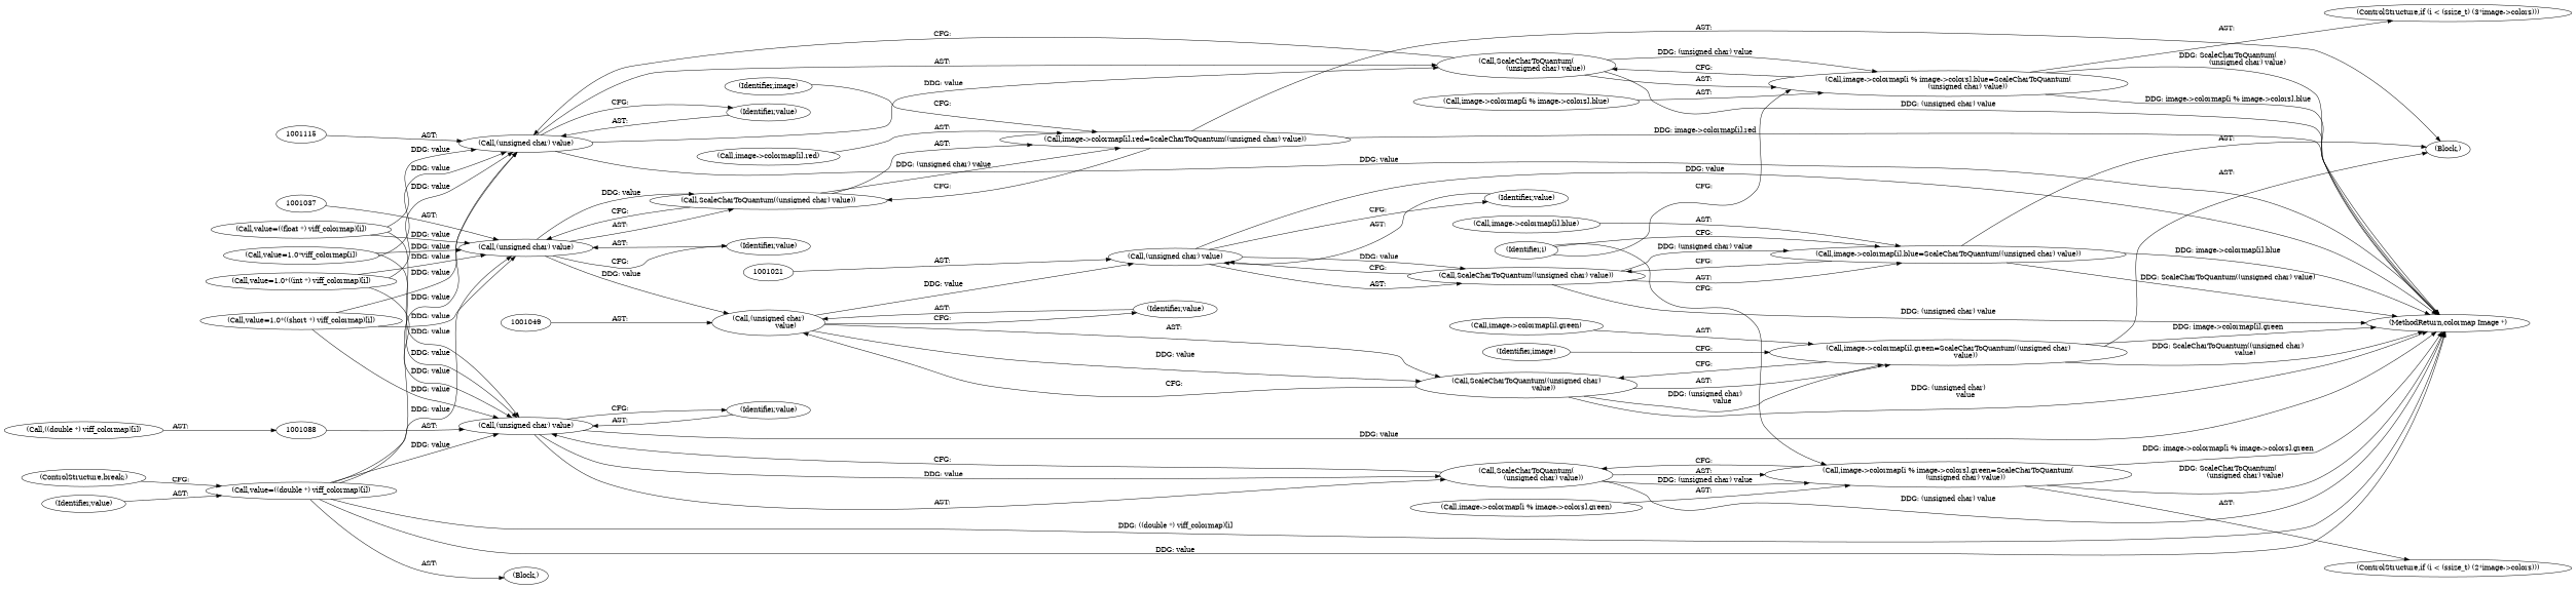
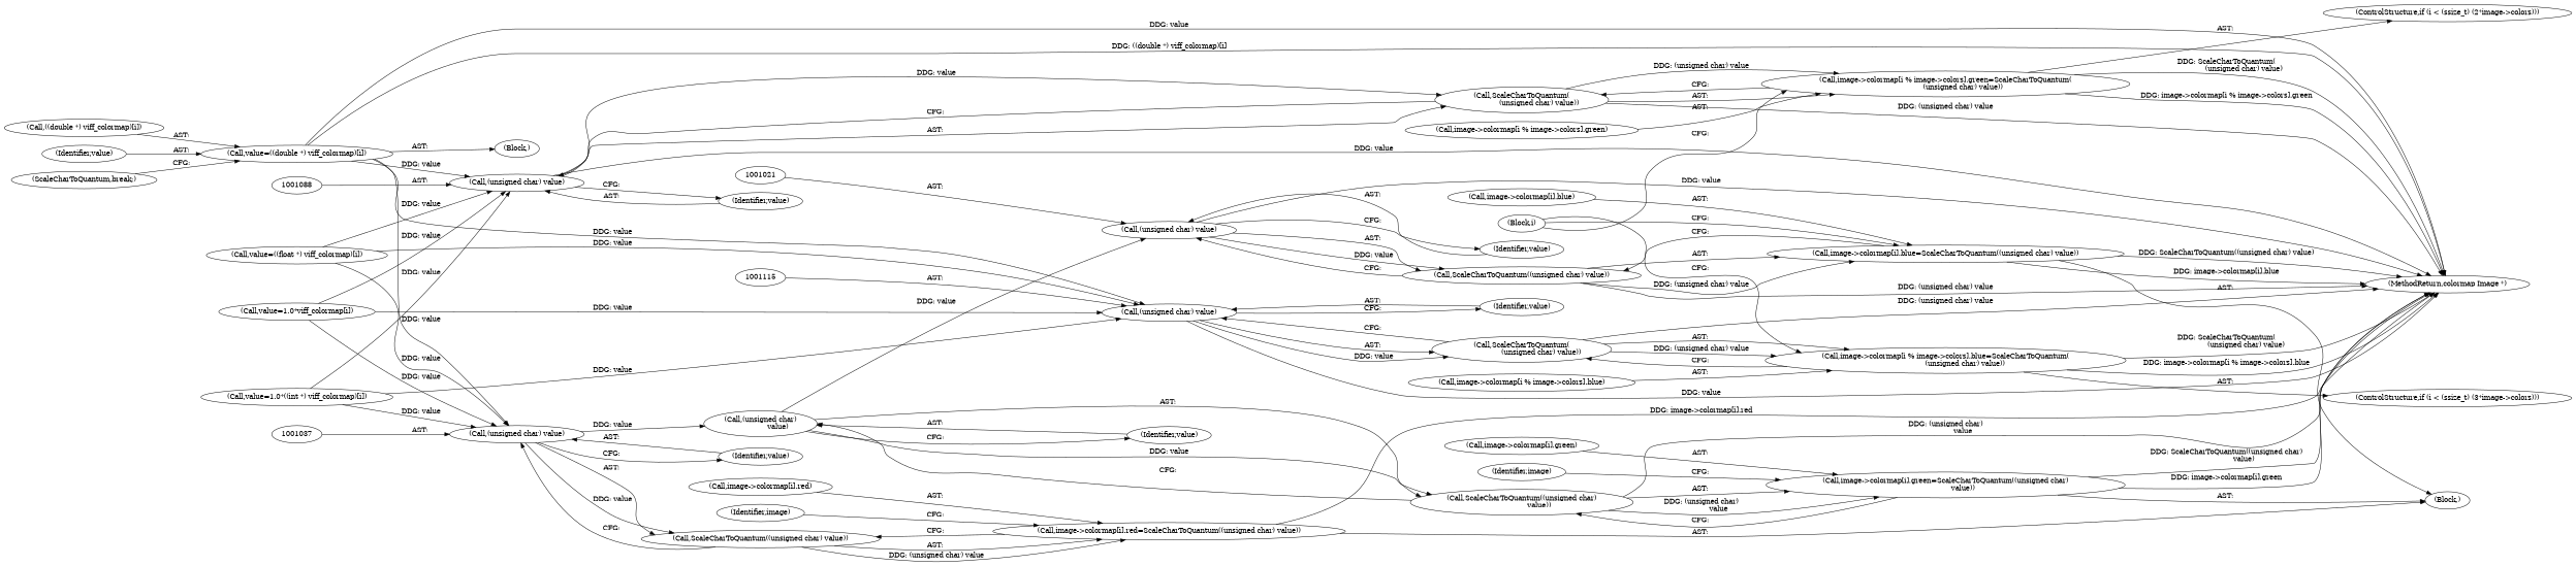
  digraph {
    rankdir=LR
    n1 [label="(Call,value=((double *) viff_colormap)[i])"]
    n2 [label="(Call,(unsigned char) value)"]
    n3 [label="(Call,(unsigned char) value)"]
    n4 [label="(Call,(unsigned char) value)"]
    n5 [label="(MethodReturn,colormap Image *)"]
    n6 [label="(Block,)"]
    n7 [label="(Call,ScaleCharToQuantum((unsigned char) value))"]
    n8 [label="(Call,(unsigned char)\n                value)"]
    n9 [label="(Identifier,value)"]
    n10 [label="(Call,ScaleCharToQuantum(\n                (unsigned char) value))"]
    n11 [label="(Identifier,value)"]
    n12 [label="(Call,ScaleCharToQuantum(\n                  (unsigned char) value))"]
    n13 [label="(Identifier,value)"]
    n14 [label="(Call,((double *) viff_colormap)[i])"]
    n15 [label="(Call,image->colormap[i].red=ScaleCharToQuantum((unsigned char) value))"]
    n16 [label="(Call,ScaleCharToQuantum((unsigned char)\n                value))"]
    n17 [label="(Call,(unsigned char) value)"]
    n18 [label="(Identifier,value)"]
    n19 [label="(Block,)"]
    n20 [label="(Call,image->colormap[i].green=ScaleCharToQuantum((unsigned char)\n                value))"]
    n21 [label="(Call,ScaleCharToQuantum((unsigned char) value))"]
    n22 [label="(Identifier,value)"]
    n23 [label="(Call,image->colormap[i].blue=ScaleCharToQuantum((unsigned char) value))"]
    n24 [label="(Call,image->colormap[i % image->colors].green=ScaleCharToQuantum(\n                (unsigned char) value))"]
    n25 [label="(ControlStructure,if (i < (ssize_t) (2*image->colors)))"]
    n26 [label="(Call,image->colormap[i % image->colors].blue=ScaleCharToQuantum(\n                  (unsigned char) value))"]
    n27 [label="(ControlStructure,if (i < (ssize_t) (3*image->colors)))"]
    n28 [label="(Call,image->colormap[i].green)"]
    n29 [label="(Call,image->colormap[i].blue)"]
    n30 [label="(Identifier,image)"]
    n31 [label="(Call,image->colormap[i % image->colors].blue)"]
    n32 [label="(Call,image->colormap[i].red)"]
-   n33 [label="(Identifier,i)"]
+   n33 [label="(Block,i)"]
    n34 [label="(Call,image->colormap[i % image->colors].green)"]
    n35 [label="(Identifier,value)"]
    n36 [label="(Identifier,image)"]
    n37 [label="(Call,value=1.0*((int *) viff_colormap)[i])"]
-   n38 [label="(Call,value=1.0*((short *) viff_colormap)[i])"]
    n39 [label="(Call,value=1.0*viff_colormap[i])"]
-   n40 [label="(ControlStructure,break;)"]
+   n40 [label="(ScaleCharToQuantum,break;)"]
    n41 [label="(Call,value=((float *) viff_colormap)[i])"]
    1001037
-   1001049
    n44 [label=1001021]
    1001088
    1001115
    n1 -> n2 [label="DDG: value"]
    n1 -> n3 [label="DDG: value"]
    n1 -> n4 [label="DDG: value"]
    n1 -> n5 [label="DDG: ((double *) viff_colormap)[i]"]
    n1 -> n5 [label="DDG: value"]
    n1 -> n6 [label="AST: "]
    n2 -> n7 [label="AST: "]
    n2 -> n7 [label="DDG: value"]
    n2 -> n8 [label="DDG: value"]
    n2 -> n9 [label="CFG: "]
    n3 -> n5 [label="DDG: value"]
    n3 -> n10 [label="AST: "]
    n3 -> n10 [label="DDG: value"]
    n3 -> n11 [label="CFG: "]
    n4 -> n5 [label="DDG: value"]
    n4 -> n12 [label="AST: "]
    n4 -> n12 [label="DDG: value"]
    n4 -> n13 [label="CFG: "]
    n7 -> n2 [label="CFG: "]
    n7 -> n15 [label="AST: "]
    n7 -> n15 [label="DDG: (unsigned char) value"]
    n8 -> n16 [label="AST: "]
    n8 -> n16 [label="DDG: value"]
    n8 -> n17 [label="DDG: value"]
    n8 -> n18 [label="CFG: "]
    n9 -> n2 [label="AST: "]
    n10 -> n3 [label="CFG: "]
    n10 -> n5 [label="DDG: (unsigned char) value"]
    n10 -> n24 [label="AST: "]
    n10 -> n24 [label="DDG: (unsigned char) value"]
    n11 -> n3 [label="AST: "]
    n12 -> n4 [label="CFG: "]
    n12 -> n5 [label="DDG: (unsigned char) value"]
    n12 -> n26 [label="AST: "]
    n12 -> n26 [label="DDG: (unsigned char) value"]
    n13 -> n4 [label="AST: "]
-   n14 -> 1001088 [label="AST: "]
+   n14 -> n1 [label="AST: "]
    n15 -> n5 [label="DDG: image->colormap[i].red"]
    n15 -> n7 [label="CFG: "]
    n15 -> n19 [label="AST: "]
    n16 -> n5 [label="DDG: (unsigned char)\n                value"]
    n16 -> n8 [label="CFG: "]
    n16 -> n20 [label="AST: "]
    n16 -> n20 [label="DDG: (unsigned char)\n                value"]
    n17 -> n5 [label="DDG: value"]
    n17 -> n21 [label="AST: "]
    n17 -> n21 [label="DDG: value"]
    n17 -> n22 [label="CFG: "]
    n18 -> n8 [label="AST: "]
    n20 -> n5 [label="DDG: image->colormap[i].green"]
    n20 -> n5 [label="DDG: ScaleCharToQuantum((unsigned char)\n                value)"]
    n20 -> n16 [label="CFG: "]
    n20 -> n19 [label="AST: "]
    n21 -> n5 [label="DDG: (unsigned char) value"]
    n21 -> n17 [label="CFG: "]
    n21 -> n23 [label="AST: "]
    n21 -> n23 [label="DDG: (unsigned char) value"]
    n22 -> n17 [label="AST: "]
    n23 -> n5 [label="DDG: ScaleCharToQuantum((unsigned char) value)"]
    n23 -> n5 [label="DDG: image->colormap[i].blue"]
    n23 -> n19 [label="AST: "]
    n23 -> n21 [label="CFG: "]
    n24 -> n5 [label="DDG: image->colormap[i % image->colors].green"]
    n24 -> n5 [label="DDG: ScaleCharToQuantum(\n                (unsigned char) value)"]
    n24 -> n10 [label="CFG: "]
    n24 -> n25 [label="AST: "]
    n26 -> n5 [label="DDG: ScaleCharToQuantum(\n                  (unsigned char) value)"]
    n26 -> n5 [label="DDG: image->colormap[i % image->colors].blue"]
    n26 -> n12 [label="CFG: "]
    n26 -> n27 [label="AST: "]
    n28 -> n20 [label="AST: "]
    n29 -> n23 [label="AST: "]
    n30 -> n20 [label="CFG: "]
    n31 -> n26 [label="AST: "]
    n32 -> n15 [label="AST: "]
    n33 -> n23 [label="CFG: "]
    n33 -> n24 [label="CFG: "]
    n33 -> n26 [label="CFG: "]
    n34 -> n24 [label="AST: "]
    n35 -> n1 [label="AST: "]
    n36 -> n15 [label="CFG: "]
    n37 -> n2 [label="DDG: value"]
    n37 -> n3 [label="DDG: value"]
    n37 -> n4 [label="DDG: value"]
-   n38 -> n2 [label="DDG: value"]
-   n38 -> n3 [label="DDG: value"]
-   n38 -> n4 [label="DDG: value"]
    n39 -> n2 [label="DDG: value"]
    n39 -> n3 [label="DDG: value"]
    n39 -> n4 [label="DDG: value"]
    n40 -> n1 [label="CFG: "]
    n41 -> n2 [label="DDG: value"]
    n41 -> n3 [label="DDG: value"]
    n41 -> n4 [label="DDG: value"]
    1001037 -> n2 [label="AST: "]
-   1001049 -> n8 [label="AST: "]
    n44 -> n17 [label="AST: "]
    1001088 -> n3 [label="AST: "]
    1001115 -> n4 [label="AST: "]
  }
